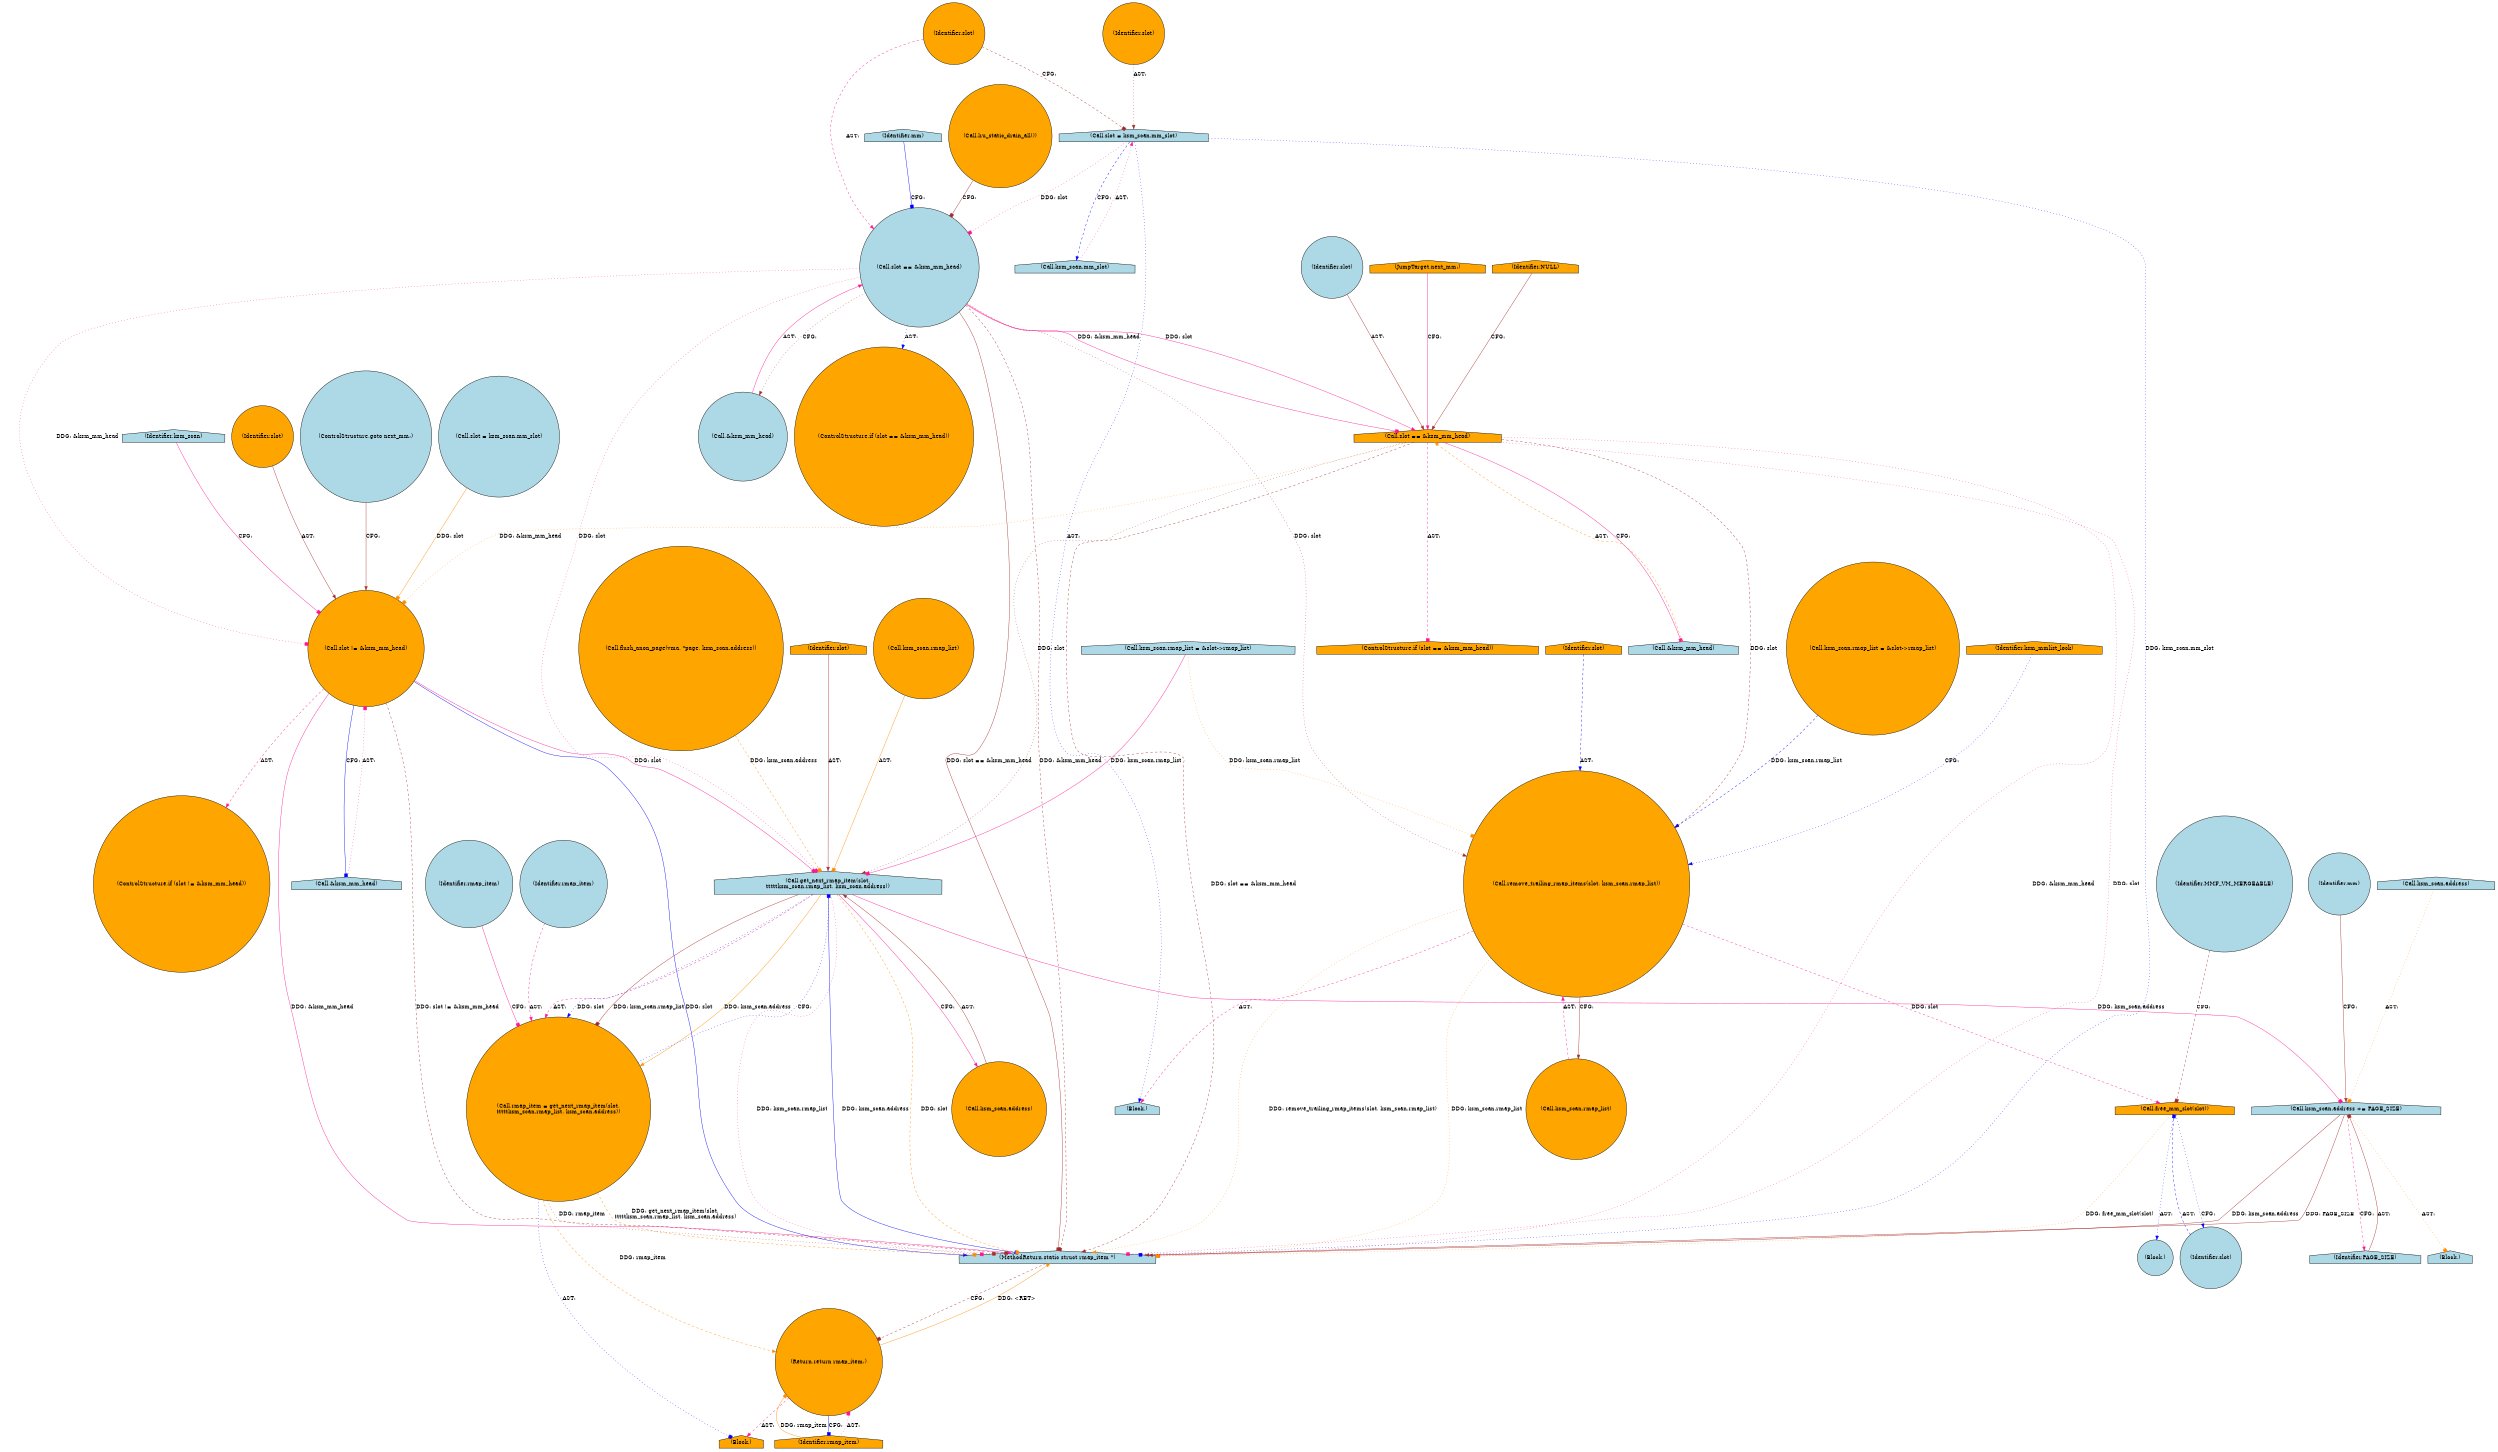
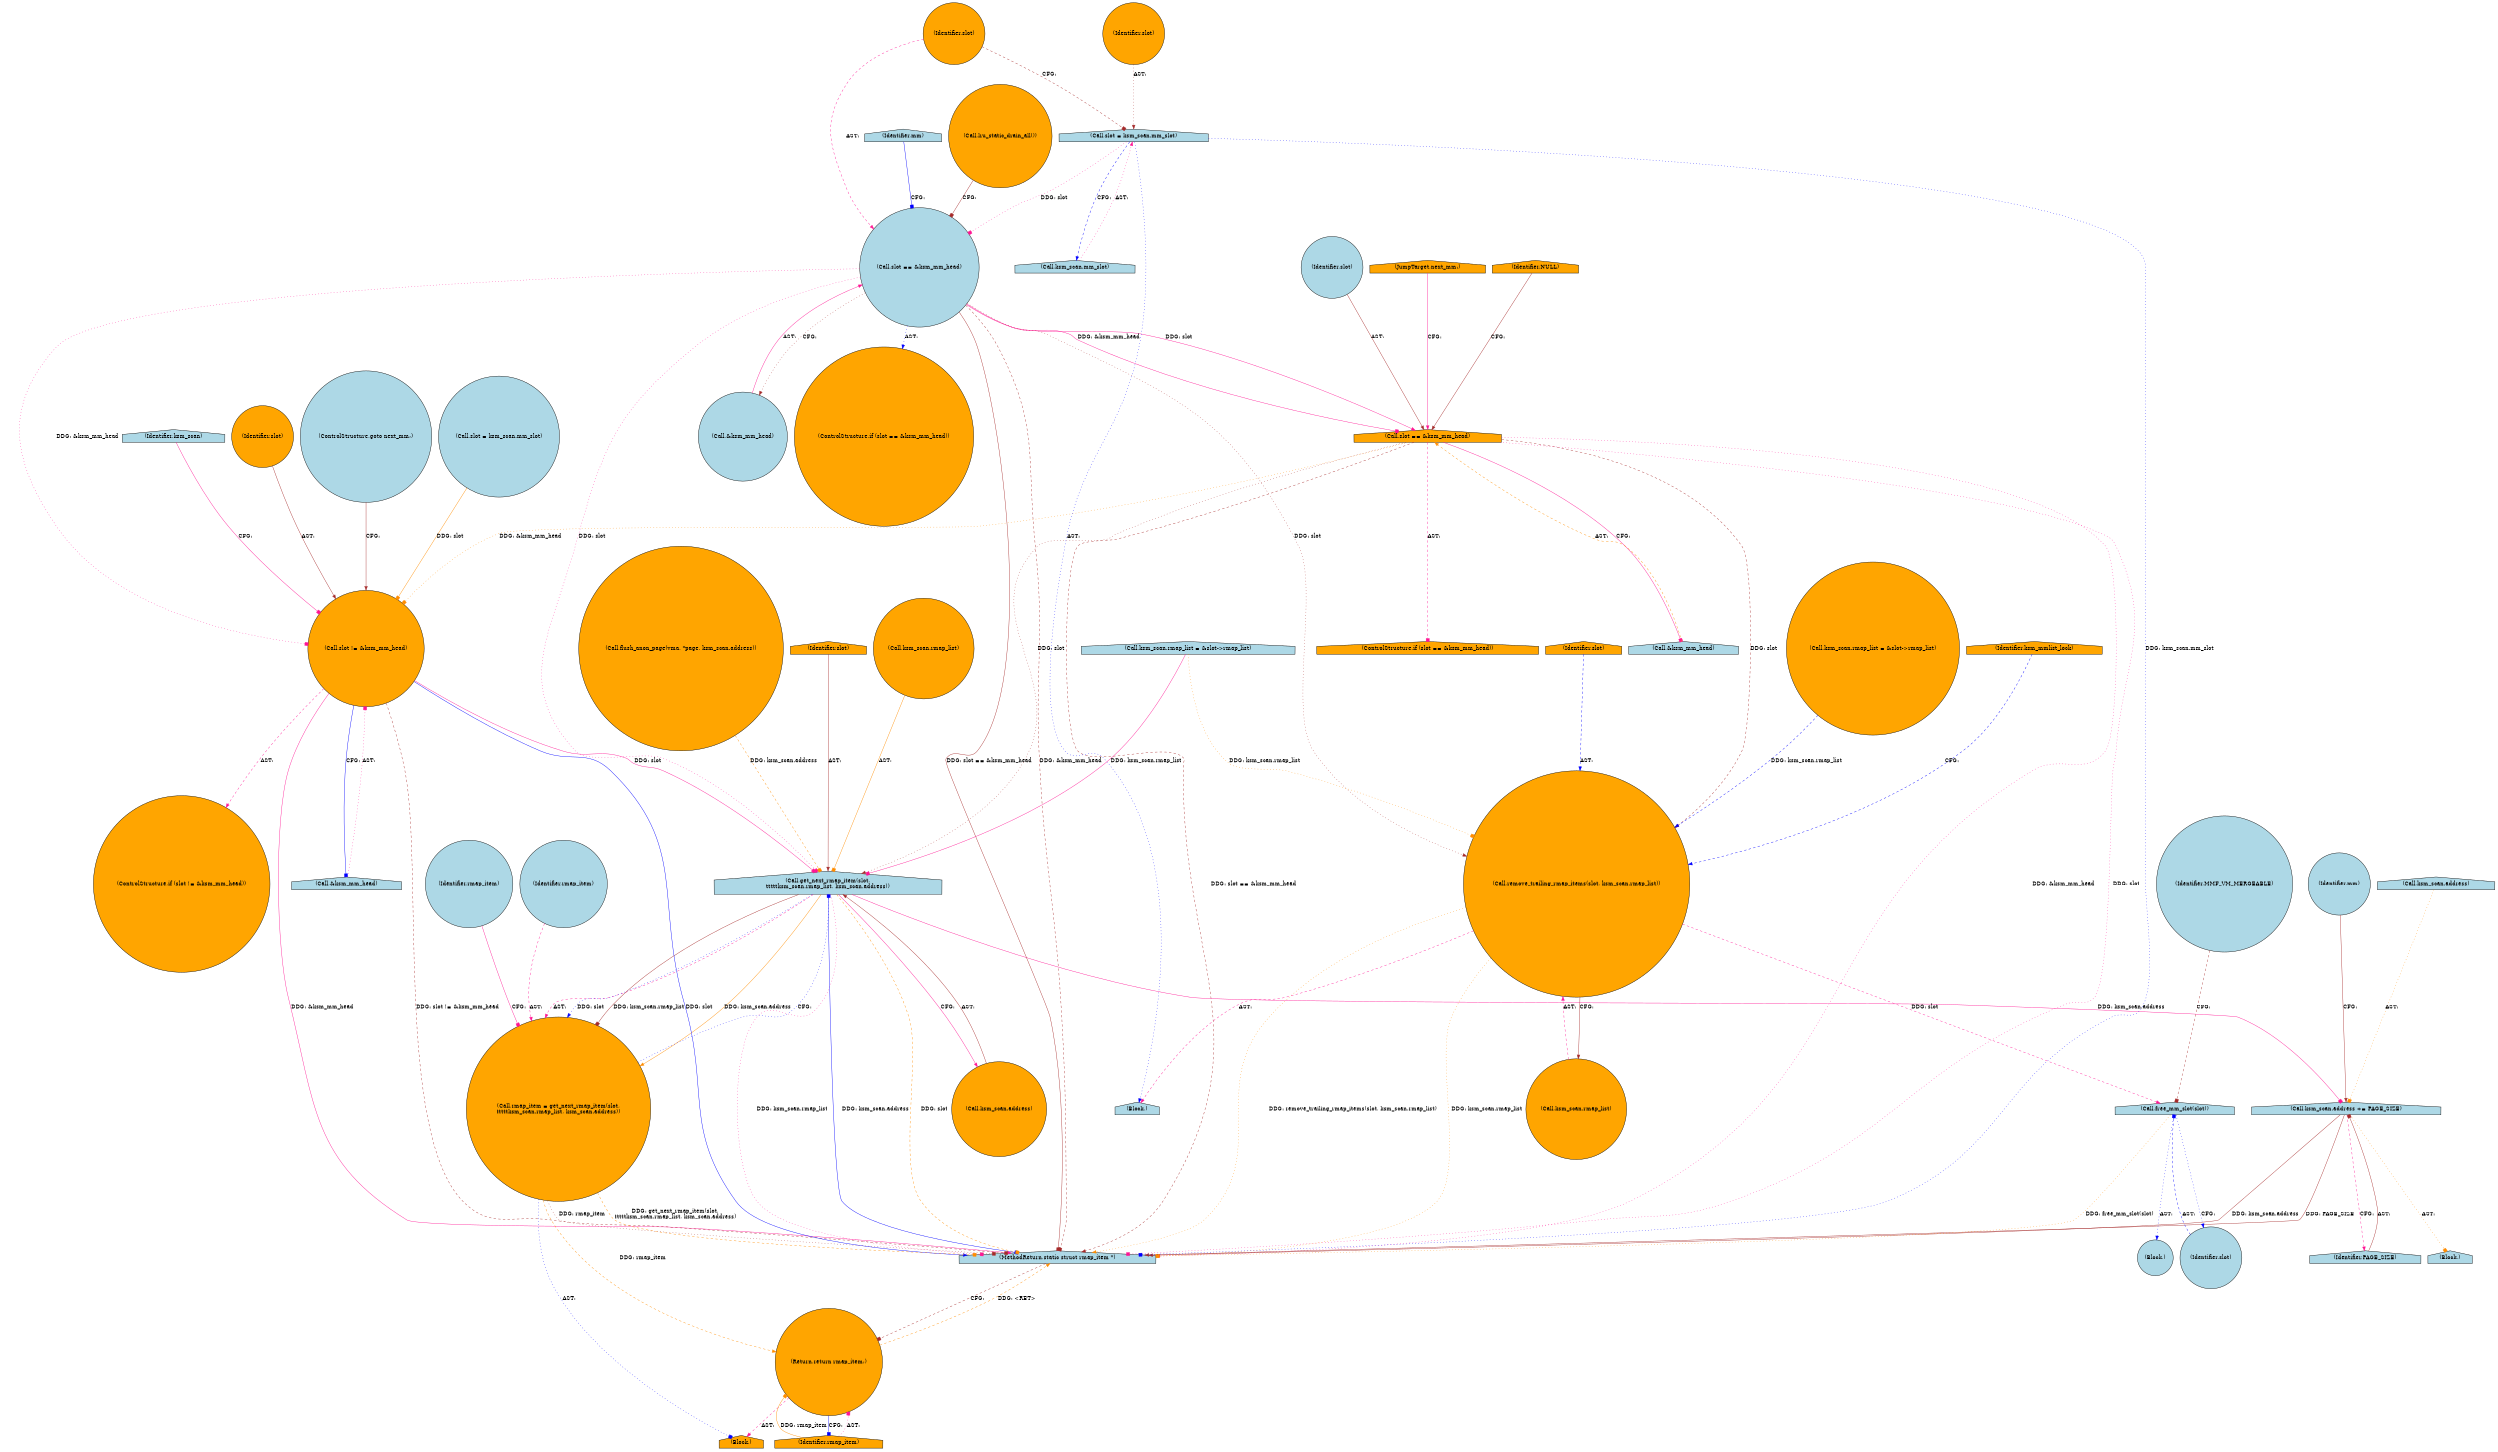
  digraph {
    node [fillcolor=orange shape=circle style=filled]
    edge [arrowhead=normal color=deeppink style=solid]
    n1 [label="(Call,slot == &ksm_mm_head)" shape=house]
    n2 [fillcolor=lightblue label="(Call,get_next_rmap_item(slot,\n\t\t\t\t\tksm_scan.rmap_list, ksm_scan.address))" shape=house]
    n3 [label="(Call,remove_trailing_rmap_items(slot, ksm_scan.rmap_list))"]
    n4 [label="(Call,slot != &ksm_mm_head)"]
    n5 [fillcolor=lightblue label="(MethodReturn,static struct rmap_item *)" shape=house]
    n6 [label="(ControlStructure,if (slot == &ksm_mm_head))" shape=house]
    n7 [fillcolor=lightblue label="(Call,&ksm_mm_head)" shape=house]
    n8 [label="(Call,rmap_item = get_next_rmap_item(slot,\n\t\t\t\t\tksm_scan.rmap_list, ksm_scan.address))"]
    n9 [fillcolor=lightblue label="(Call,ksm_scan.address += PAGE_SIZE)" shape=house]
    n10 [label="(Call,ksm_scan.address)"]
    n11 [fillcolor=lightblue label="(Block,)" shape=house]
-   n12 [label="(Call,free_mm_slot(slot))" shape=house]
+   n12 [fillcolor=lightblue label="(Call,free_mm_slot(slot))" shape=house]
    n13 [label="(Call,ksm_scan.rmap_list)"]
    n14 [fillcolor=lightblue label="(Call,&ksm_mm_head)" shape=house]
    n15 [label="(ControlStructure,if (slot != &ksm_mm_head))"]
    n16 [label="(Return,return rmap_item;)"]
    n17 [fillcolor=lightblue label="(Call,slot == &ksm_mm_head)"]
    n18 [fillcolor=lightblue label="(Call,&ksm_mm_head)"]
    n19 [label="(ControlStructure,if (slot == &ksm_mm_head))"]
    n20 [fillcolor=lightblue label="(Call,slot = ksm_scan.mm_slot)" shape=house]
    n21 [fillcolor=lightblue label="(Call,ksm_scan.mm_slot)" shape=house]
    n22 [label="(Block,)" shape=house]
    n23 [fillcolor=lightblue label="(Block,)" shape=house]
    n24 [fillcolor=lightblue label="(Identifier,PAGE_SIZE)" shape=house]
    n25 [label="(Identifier,rmap_item)" shape=house]
    n26 [fillcolor=lightblue label="(Block,)"]
    n27 [fillcolor=lightblue label="(Identifier,slot)"]
    n28 [fillcolor=lightblue label="(Identifier,rmap_item)"]
    n29 [label="(Call,ksm_scan.rmap_list)"]
    n30 [fillcolor=lightblue label="(Identifier,mm)" shape=house]
    n31 [label="(Call,flush_anon_page(vma, *page, ksm_scan.address))"]
    n32 [fillcolor=lightblue label="(Call,ksm_scan.address)" shape=house]
    n33 [fillcolor=lightblue label="(Identifier,ksm_scan)" shape=house]
    n34 [label="(Call,ksm_scan.rmap_list = &slot->rmap_list)"]
    n35 [label="(Identifier,NULL)" shape=house]
    n36 [fillcolor=lightblue label="(Identifier,MMF_VM_MERGEABLE)"]
    n37 [fillcolor=lightblue label="(Call,ksm_scan.rmap_list = &slot->rmap_list)" shape=house]
    n38 [label="(Identifier,ksm_mmlist_lock)" shape=house]
    n39 [label="(Identifier,slot)"]
    n40 [label="(Identifier,slot)"]
    n41 [fillcolor=lightblue label="(ControlStructure,goto next_mm;)"]
    n42 [label="(Identifier,slot)"]
    n43 [label="(Identifier,slot)" shape=house]
    n44 [label="(Identifier,slot)" shape=house]
    n45 [fillcolor=lightblue label="(Identifier,rmap_item)"]
    n46 [fillcolor=lightblue label="(Identifier,slot)"]
    n47 [label="(JumpTarget,next_mm:)" shape=house]
    n48 [label="(Call,lru_static_drain_all())"]
    n49 [fillcolor=lightblue label="(Call,slot = ksm_scan.mm_slot)"]
    n50 [fillcolor=lightblue label="(Identifier,mm)"]
    n1 -> n2 [color=brown label="DDG: slot" style=dotted]
    n1 -> n3 [color=brown label="DDG: slot" style=dashed]
    n1 -> n4 [arrowhead=box color=darkorange label="DDG: &ksm_mm_head" style=dotted]
    n1 -> n5 [label="DDG: &ksm_mm_head" style=dotted]
    n1 -> n5 [arrowhead=box label="DDG: slot" style=dotted]
    n1 -> n5 [color=brown label="DDG: slot == &ksm_mm_head" style=dashed]
    n1 -> n6 [arrowhead=box label="AST: " style=dashed]
    n1 -> n7 [arrowhead=box label="CFG: "]
    n2 -> n5 [arrowhead=box label="DDG: ksm_scan.rmap_list" style=dotted]
    n2 -> n5 [arrowhead=box color=blue label="DDG: ksm_scan.address"]
    n2 -> n5 [arrowhead=box color=darkorange label="DDG: slot" style=dashed]
    n2 -> n8 [label="AST: " style=dashed]
    n2 -> n8 [color=blue label="DDG: slot" style=dotted]
    n2 -> n8 [arrowhead=box color=brown label="DDG: ksm_scan.rmap_list"]
    n2 -> n8 [color=darkorange label="DDG: ksm_scan.address"]
    n2 -> n9 [arrowhead=box label="DDG: ksm_scan.address"]
    n2 -> n10 [label="CFG: "]
    n3 -> n5 [color=darkorange label="DDG: remove_trailing_rmap_items(slot, ksm_scan.rmap_list)" style=dotted]
    n3 -> n5 [arrowhead=box color=darkorange label="DDG: ksm_scan.rmap_list" style=dotted]
    n3 -> n11 [label="AST: " style=dashed]
    n3 -> n12 [label="DDG: slot" style=dashed]
    n3 -> n13 [color=brown label="CFG: "]
    n4 -> n2 [arrowhead=box label="DDG: slot"]
    n4 -> n5 [label="DDG: &ksm_mm_head"]
    n4 -> n5 [arrowhead=box color=brown label="DDG: slot != &ksm_mm_head" style=dashed]
    n4 -> n5 [color=blue label="DDG: slot"]
    n4 -> n14 [arrowhead=box color=blue label="CFG: "]
    n4 -> n15 [label="AST: " style=dashed]
    n5 -> n16 [arrowhead=box color=brown label="CFG: " style=dashed]
    n7 -> n1 [color=darkorange label="AST: " style=dashed]
    n8 -> n2 [arrowhead=box color=blue label="CFG: " style=dotted]
    n8 -> n5 [arrowhead=box color=darkorange label="DDG: get_next_rmap_item(slot,\n\t\t\t\t\tksm_scan.rmap_list, ksm_scan.address)" style=dashed]
    n8 -> n5 [arrowhead=box color=brown label="DDG: rmap_item" style=dotted]
    n8 -> n16 [color=darkorange label="DDG: rmap_item" style=dashed]
    n8 -> n22 [arrowhead=box color=blue label="AST: " style=dotted]
    n9 -> n5 [color=brown label="DDG: ksm_scan.address"]
    n9 -> n5 [color=brown label="DDG: PAGE_SIZE"]
    n9 -> n23 [arrowhead=box color=darkorange label="AST: " style=dotted]
    n9 -> n24 [label="CFG: " style=dashed]
    n10 -> n2 [color=brown label="AST: "]
    n12 -> n5 [arrowhead=box color=darkorange label="DDG: free_mm_slot(slot)" style=dotted]
    n12 -> n26 [color=blue label="AST: " style=dotted]
    n12 -> n27 [color=blue label="CFG: " style=dotted]
    n13 -> n3 [label="AST: " style=dashed]
    n14 -> n4 [arrowhead=box label="AST: " style=dotted]
-   n16 -> n5 [color=darkorange label="DDG: <RET>"]
+   n16 -> n5 [color=darkorange label="DDG: <RET>" style=dashed]
    n16 -> n22 [label="AST: " style=dashed]
    n16 -> n25 [arrowhead=box color=blue label="CFG: "]
    n17 -> n1 [label="DDG: slot"]
    n17 -> n1 [arrowhead=box label="DDG: &ksm_mm_head"]
    n17 -> n2 [arrowhead=box label="DDG: slot" style=dotted]
    n17 -> n3 [color=brown label="DDG: slot" style=dotted]
    n17 -> n4 [arrowhead=box label="DDG: &ksm_mm_head" style=dotted]
    n17 -> n5 [arrowhead=box color=brown label="DDG: slot == &ksm_mm_head"]
    n17 -> n5 [arrowhead=box color=brown label="DDG: &ksm_mm_head" style=dashed]
    n17 -> n18 [color=brown label="CFG: " style=dotted]
    n17 -> n19 [color=blue label="AST: " style=dotted]
    n18 -> n17 [label="AST: "]
    n20 -> n5 [arrowhead=box color=blue label="DDG: ksm_scan.mm_slot" style=dotted]
    n20 -> n11 [color=blue label="AST: " style=dotted]
    n20 -> n17 [arrowhead=box label="DDG: slot" style=dotted]
    n20 -> n21 [color=blue label="CFG: " style=dashed]
    n21 -> n20 [label="AST: " style=dotted]
    n24 -> n9 [arrowhead=box color=brown label="AST: "]
    n25 -> n16 [arrowhead=box label="AST: " style=dotted]
    n25 -> n16 [arrowhead=box color=darkorange label="DDG: rmap_item"]
    n27 -> n12 [arrowhead=box color=blue label="AST: " style=dashed]
    n28 -> n8 [label="AST: " style=dashed]
    n29 -> n2 [arrowhead=box color=darkorange label="AST: "]
    n30 -> n17 [arrowhead=box color=blue label="CFG: "]
    n31 -> n2 [arrowhead=box color=darkorange label="DDG: ksm_scan.address" style=dashed]
    n32 -> n9 [arrowhead=box color=darkorange label="AST: " style=dotted]
    n33 -> n4 [arrowhead=box label="CFG: "]
    n34 -> n3 [color=blue label="DDG: ksm_scan.rmap_list" style=dashed]
    n35 -> n1 [color=brown label="CFG: "]
    n36 -> n12 [arrowhead=box color=brown label="CFG: " style=dashed]
    n37 -> n2 [arrowhead=box label="DDG: ksm_scan.rmap_list"]
    n37 -> n3 [arrowhead=box color=darkorange label="DDG: ksm_scan.rmap_list" style=dotted]
-   n38 -> n3 [color=blue label="CFG: " style=dotted]
+   n38 -> n3 [color=blue label="CFG: " style=dashed]
    n39 -> n17 [label="AST: " style=dashed]
    n39 -> n20 [arrowhead=box color=brown label="CFG: " style=dashed]
    n40 -> n4 [color=brown label="AST: "]
    n41 -> n4 [color=brown label="CFG: "]
    n42 -> n20 [color=brown label="AST: " style=dotted]
    n43 -> n2 [color=brown label="AST: "]
    n44 -> n3 [color=blue label="AST: " style=dashed]
    n45 -> n8 [arrowhead=box label="CFG: "]
    n46 -> n1 [color=brown label="AST: "]
    n47 -> n1 [label="CFG: "]
    n48 -> n17 [arrowhead=box color=brown label="CFG: "]
    n49 -> n4 [arrowhead=box color=darkorange label="DDG: slot"]
    n50 -> n9 [color=brown label="CFG: "]
  }
